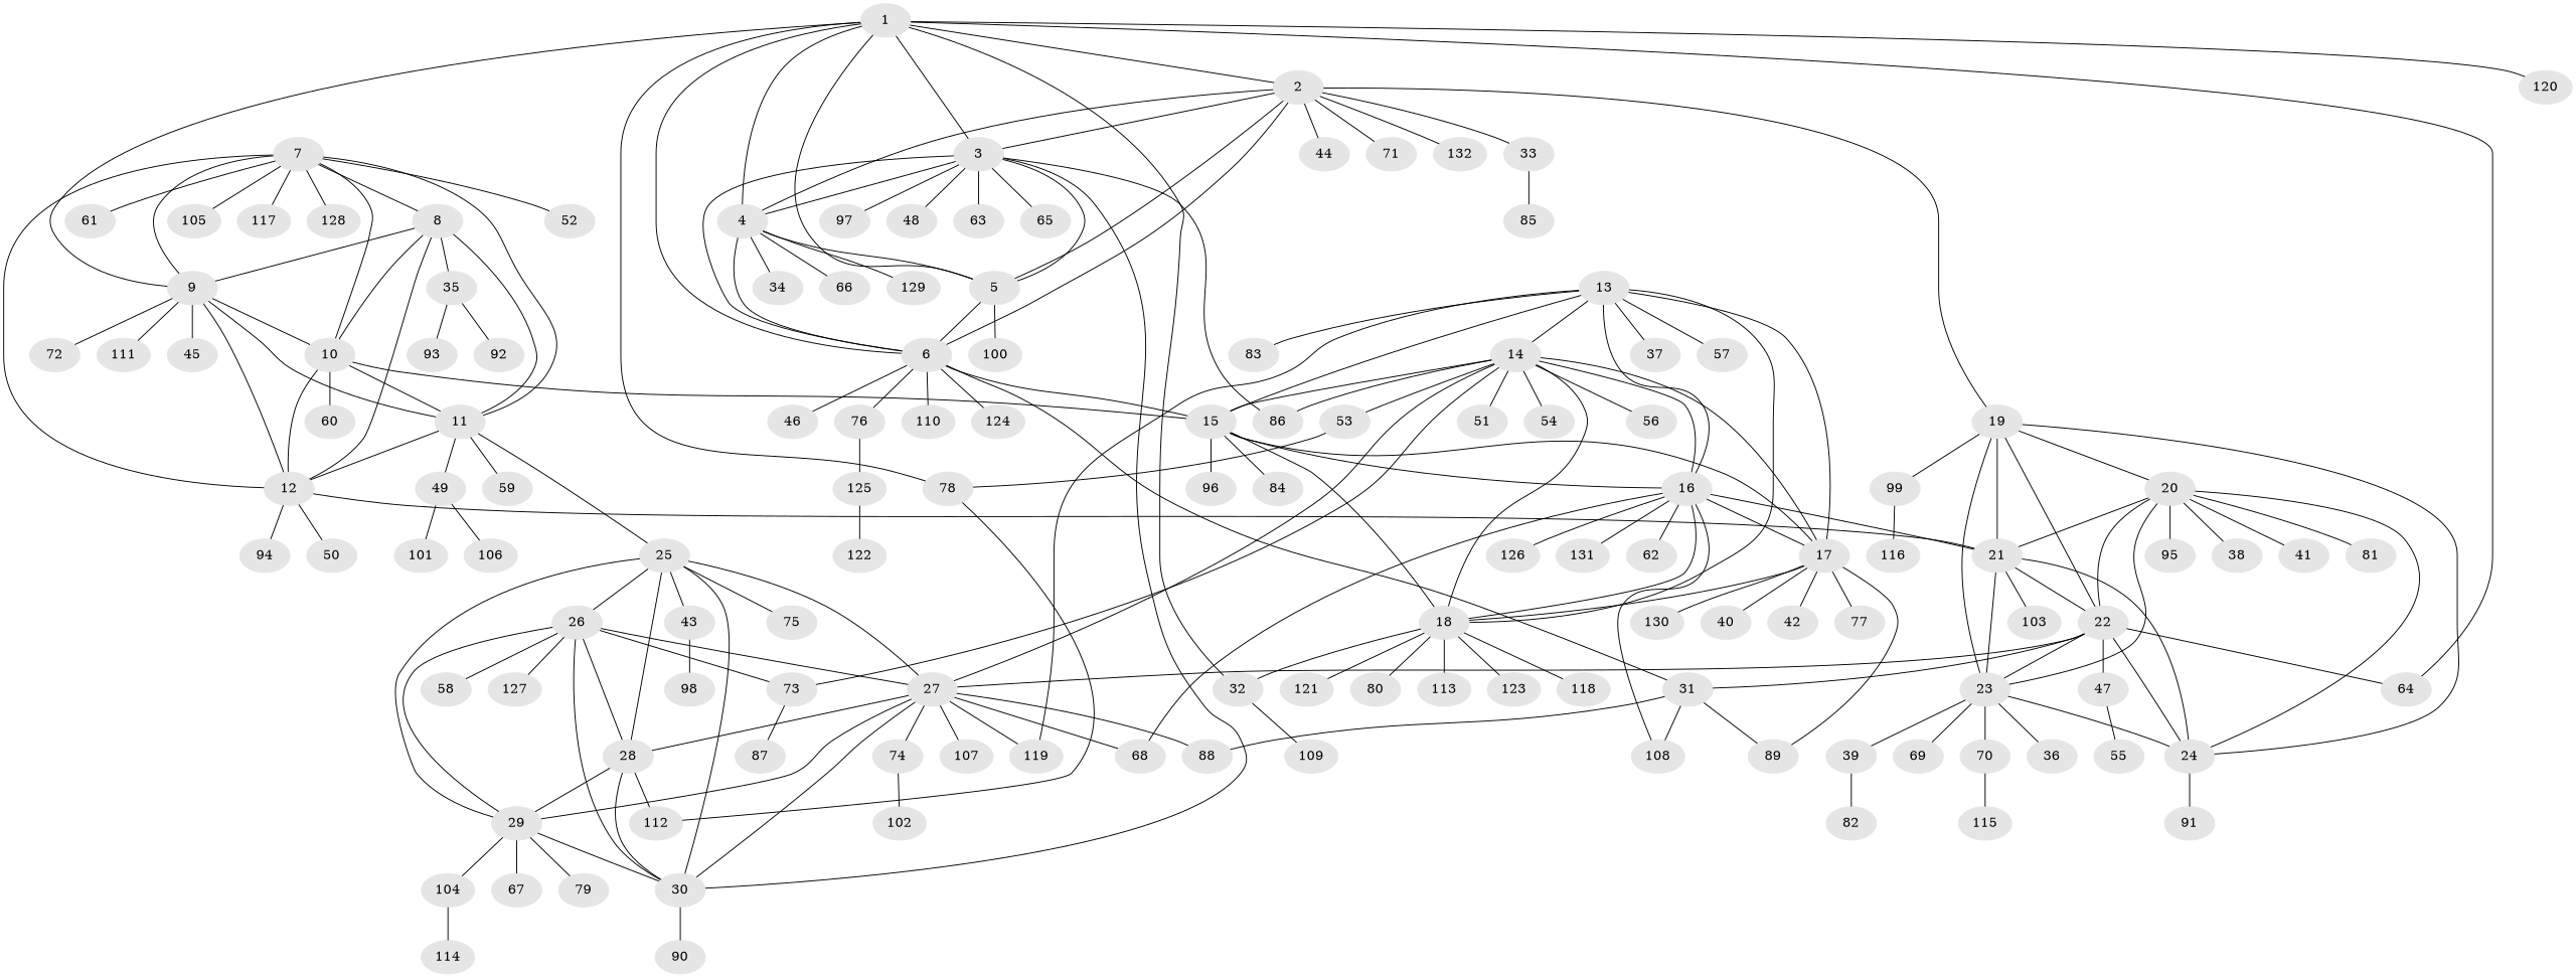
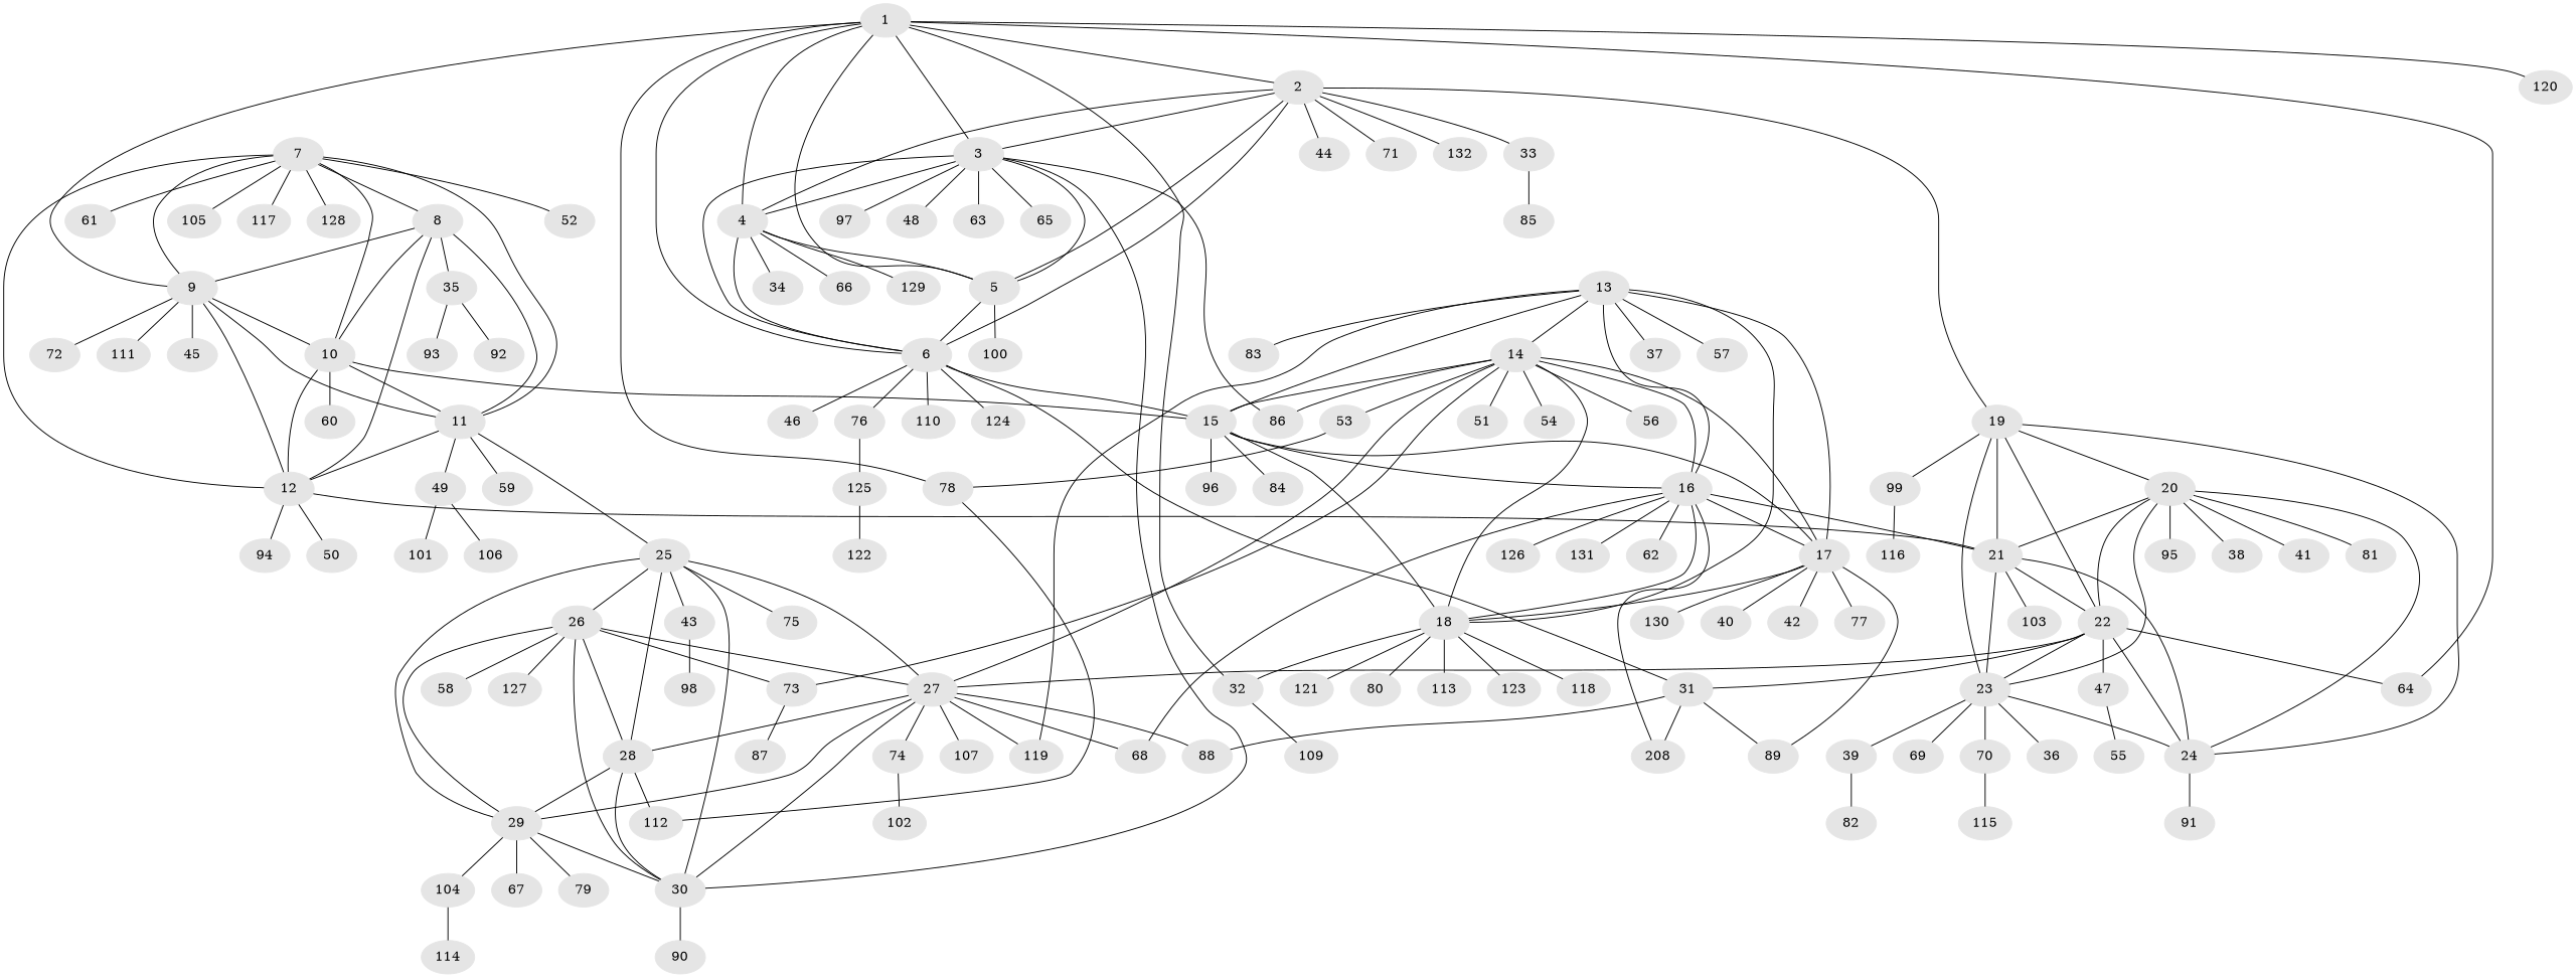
  graph {
    node [color=gray90 style=filled]
    1
    2
    3
    4
    5
    6
    9
    32
    64
    78
    120
    19
    33
    44
    71
    132
    30
    48
    63
    65
    86
    97
    34
    66
    129
    100
    15
    31
    46
    76
    110
    124
    10
    11
    12
    45
    72
    111
    109
    112
    21
    20
    22
    23
    24
    99
    85
    90
    16
    17
    18
    84
    96
-   108
+   108 [label=208]
    89
    88
    125
    7
    8
    52
    61
    105
    117
    128
    35
    60
    25
    49
    59
    50
    94
    92
    93
    27
    26
    28
    29
    43
    75
    101
    106
    103
    13
    14
    37
    57
    83
    119
    51
    53
    54
    56
    73
    62
    68
    126
    131
    40
    42
    77
    130
    80
    113
    118
    121
    123
    74
    107
    87
    38
    41
    81
    95
    47
    36
    39
    69
    70
    91
    116
    55
    82
    115
    58
    127
    67
    79
    104
    98
    102
    114
    122
    1 -- 2
    1 -- 3
    1 -- 4
    1 -- 5
    1 -- 6
    1 -- 9
    1 -- 32
    1 -- 64
    1 -- 78
    1 -- 120
    2 -- 3
    2 -- 4
    2 -- 5
    2 -- 6
    2 -- 19
    2 -- 33
    2 -- 44
    2 -- 71
    2 -- 132
    3 -- 4
    3 -- 5
    3 -- 6
    3 -- 30
    3 -- 48
    3 -- 63
    3 -- 65
    3 -- 86
    3 -- 97
    4 -- 5
    4 -- 6
    4 -- 34
    4 -- 66
    4 -- 129
    5 -- 6
    5 -- 100
    6 -- 15
    6 -- 31
    6 -- 46
    6 -- 76
    6 -- 110
    6 -- 124
    9 -- 10
    9 -- 11
    9 -- 12
    9 -- 45
    9 -- 72
    9 -- 111
    32 -- 109
    78 -- 112
    19 -- 21
    19 -- 20
    19 -- 22
    19 -- 23
    19 -- 24
    19 -- 99
    33 -- 85
    30 -- 90
    15 -- 16
    15 -- 17
    15 -- 18
    15 -- 84
    15 -- 96
    31 -- 108
    31 -- 89
    31 -- 88
    76 -- 125
    10 -- 15
    10 -- 11
    10 -- 12
    10 -- 60
    11 -- 12
    11 -- 25
    11 -- 49
    11 -- 59
    12 -- 21
    12 -- 50
    12 -- 94
    21 -- 22
    21 -- 23
    21 -- 24
    21 -- 103
    20 -- 21
    20 -- 22
    20 -- 23
    20 -- 24
    20 -- 38
    20 -- 41
    20 -- 81
    20 -- 95
    22 -- 64
    22 -- 31
    22 -- 23
    22 -- 24
    22 -- 27
    22 -- 47
    23 -- 24
    23 -- 36
    23 -- 39
    23 -- 69
    23 -- 70
    24 -- 91
    99 -- 116
    16 -- 21
    16 -- 17
    16 -- 18
    16 -- 108
    16 -- 62
    16 -- 68
    16 -- 126
    16 -- 131
    17 -- 18
    17 -- 89
    17 -- 40
    17 -- 42
    17 -- 77
    17 -- 130
    18 -- 32
    18 -- 80
    18 -- 113
    18 -- 118
    18 -- 121
    18 -- 123
    125 -- 122
    7 -- 9
    7 -- 10
    7 -- 11
    7 -- 12
    7 -- 8
    7 -- 52
    7 -- 61
    7 -- 105
    7 -- 117
    7 -- 128
    8 -- 9
    8 -- 10
    8 -- 11
    8 -- 12
    8 -- 35
    35 -- 92
    35 -- 93
    25 -- 30
    25 -- 27
    25 -- 26
    25 -- 28
    25 -- 29
    25 -- 43
    25 -- 75
    49 -- 101
    49 -- 106
    27 -- 30
    27 -- 88
    27 -- 28
    27 -- 29
    27 -- 119
    27 -- 68
    27 -- 74
    27 -- 107
    26 -- 30
    26 -- 27
    26 -- 28
    26 -- 29
    26 -- 73
    26 -- 58
    26 -- 127
    28 -- 30
    28 -- 112
    28 -- 29
    29 -- 30
    29 -- 67
    29 -- 79
    29 -- 104
    43 -- 98
    13 -- 15
    13 -- 16
    13 -- 17
    13 -- 18
    13 -- 14
    13 -- 37
    13 -- 57
    13 -- 83
    13 -- 119
    14 -- 86
    14 -- 15
    14 -- 16
    14 -- 17
    14 -- 18
    14 -- 27
    14 -- 51
    14 -- 53
    14 -- 54
    14 -- 56
    14 -- 73
    53 -- 78
    73 -- 87
    74 -- 102
    47 -- 55
    39 -- 82
    70 -- 115
    104 -- 114
  }
